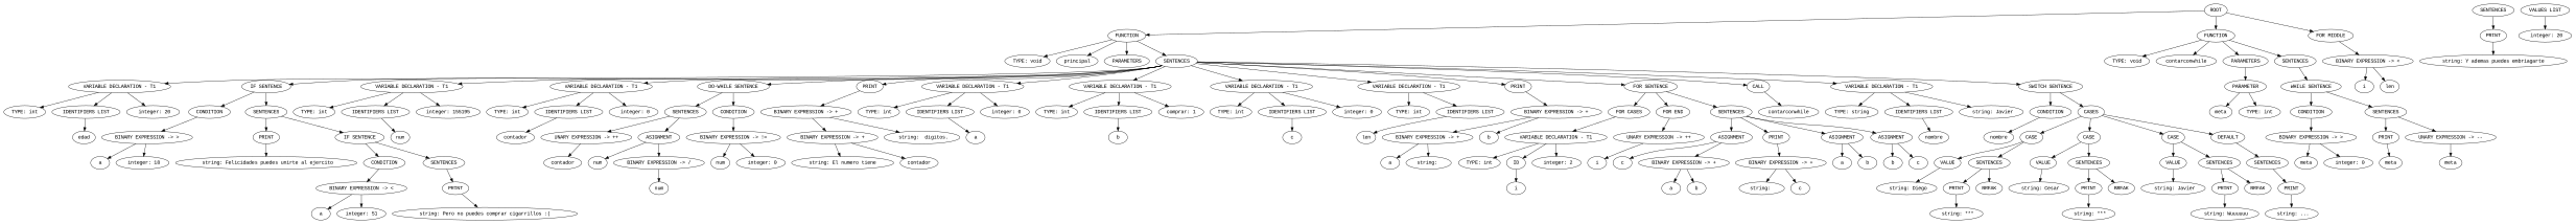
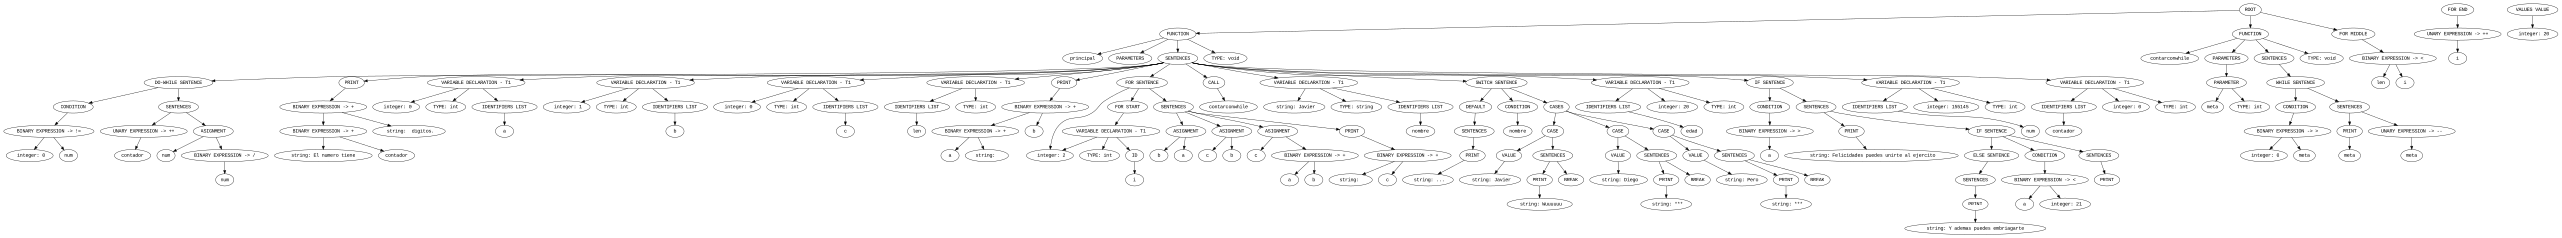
  digraph {
    fontname="Liberation Mono"
    node [fontname="Liberation Mono"]
    edge [fontname="Liberation Mono"]
    n1 [label=ROOT]
    n2 [label=FUNCTION]
    n3 [label=FUNCTION]
    n4 [label="FOR MIDDLE"]
    n5 [label="TYPE: void"]
    n6 [label=principal]
    n7 [label=PARAMETERS]
    n8 [label=SENTENCES]
    n9 [label="TYPE: void"]
    n10 [label=contarconwhile]
    n11 [label=PARAMETERS]
    n12 [label=SENTENCES]
    n13 [label="VARIABLE DECLARATION - T1"]
    n14 [label="IF SENTENCE"]
    n15 [label="VARIABLE DECLARATION - T1"]
    n16 [label="VARIABLE DECLARATION - T1"]
    n17 [label="DO-WHILE SENTENCE"]
    n18 [label=PRINT]
    n19 [label="VARIABLE DECLARATION - T1"]
    n20 [label="VARIABLE DECLARATION - T1"]
    n21 [label="VARIABLE DECLARATION - T1"]
    n22 [label="VARIABLE DECLARATION - T1"]
    n23 [label=PRINT]
    n24 [label="FOR SENTENCE"]
    n25 [label=CALL]
    n26 [label="VARIABLE DECLARATION - T1"]
    n27 [label="SWITCH SENTENCE"]
    n28 [label="TYPE: int"]
    n29 [label="IDENTIFIERS LIST"]
    n30 [label=" integer: 20"]
    n31 [label=CONDITION]
    n32 [label=SENTENCES]
    n33 [label="TYPE: int"]
    n34 [label="IDENTIFIERS LIST"]
-   n35 [label="integer: 155195"]
+   n35 [label=" integer: 155145"]
    n36 [label="TYPE: int"]
    n37 [label="IDENTIFIERS LIST"]
    n38 [label=" integer: 0"]
    n39 [label=SENTENCES]
    n40 [label=CONDITION]
    n41 [label="BINARY EXPRESSION -> +"]
    n42 [label="TYPE: int"]
    n43 [label="IDENTIFIERS LIST"]
    n44 [label=" integer: 0"]
    n45 [label="TYPE: int"]
    n46 [label="IDENTIFIERS LIST"]
-   n47 [label="comprar: 1"]
+   n47 [label=" integer: 1"]
    n48 [label="TYPE: int"]
    n49 [label="IDENTIFIERS LIST"]
    n50 [label=" integer: 0"]
    n51 [label="TYPE: int"]
    n52 [label="IDENTIFIERS LIST"]
    n53 [label="BINARY EXPRESSION -> +"]
-   n54 [label="FOR CASES"]
+   n54 [label="FOR START"]
    n55 [label="FOR END"]
    n56 [label=SENTENCES]
    n57 [label=contarconwhile]
    n58 [label="TYPE: string"]
    n59 [label="IDENTIFIERS LIST"]
    n60 [label=" string: Javier"]
    n61 [label=CONDITION]
    n62 [label=CASES]
    n63 [label=edad]
    n64 [label="BINARY EXPRESSION -> >"]
    n65 [label=PRINT]
    n66 [label="IF SENTENCE"]
    n67 [label=a]
-   n68 [label=" integer: 18"]
    n69 [label=" string: Felicidades puedes unirte al ejercito\n"]
    n70 [label=CONDITION]
    n71 [label=SENTENCES]
+   n72 [label="ELSE SENTENCE"]
    n73 [label="BINARY EXPRESSION -> <"]
    n74 [label=PRINT]
    n75 [label=SENTENCES]
    n76 [label=a]
-   n77 [label="integer: 51"]
-   n78 [label=" string: Pero no puedes comprar cigarrillos :( \n"]
+   n77 [label=" integer: 21"]
    n79 [label=PRINT]
    n80 [label=" string: Y ademas puedes embriagarte \n"]
    n81 [label=num]
    n82 [label=contador]
    n83 [label="UNARY EXPRESSION -> ++"]
    n84 [label=ASIGNMENT]
    n85 [label="BINARY EXPRESSION -> !="]
    n86 [label=contador]
    n87 [label=num]
    n88 [label="BINARY EXPRESSION -> /"]
    n89 [label=num]
    n90 [label=num]
    n91 [label=" integer: 0"]
    n92 [label="BINARY EXPRESSION -> +"]
    n93 [label=" string:  digitos.\n"]
    n94 [label=" string: El numero tiene "]
    n95 [label=contador]
    n96 [label=a]
    n97 [label=b]
    n98 [label=c]
    n99 [label=len]
    n100 [label="BINARY EXPRESSION -> +"]
    n101 [label=b]
    n102 [label=a]
    n103 [label=" string:  "]
    n104 [label="VARIABLE DECLARATION - T1"]
    n105 [label="BINARY EXPRESSION -> <"]
    n106 [label="UNARY EXPRESSION -> ++"]
    n107 [label=ASIGNMENT]
    n108 [label=PRINT]
    n109 [label=ASIGNMENT]
    n110 [label=ASIGNMENT]
    n111 [label="TYPE: int"]
    n112 [label=ID]
    n113 [label=" integer: 2"]
    n114 [label=i]
    n115 [label=i]
    n116 [label=len]
    n117 [label=i]
    n118 [label=c]
    n119 [label="BINARY EXPRESSION -> +"]
    n120 [label="BINARY EXPRESSION -> +"]
    n121 [label=a]
    n122 [label=b]
    n123 [label=b]
    n124 [label=c]
    n125 [label=a]
    n126 [label=b]
    n127 [label=" string:  "]
    n128 [label=c]
-   n129 [label="VALUES LIST"]
+   n129 [label="VALUES VALUE"]
    n130 [label=" integer: 20"]
    n131 [label=nombre]
    n132 [label=nombre]
    n133 [label=CASE]
    n134 [label=CASE]
    n135 [label=CASE]
    n136 [label=DEFAULT]
    n137 [label=VALUE]
    n138 [label=SENTENCES]
    n139 [label=VALUE]
    n140 [label=SENTENCES]
    n141 [label=VALUE]
    n142 [label=SENTENCES]
    n143 [label=SENTENCES]
    n144 [label=" string: Diego"]
    n145 [label=PRINT]
    n146 [label=BREAK]
    n147 [label=" string: ***\n"]
-   n148 [label=" string: Cesar"]
+   n148 [label="string: Pero"]
    n149 [label=PRINT]
    n150 [label=BREAK]
    n151 [label=" string: ***\n"]
    n152 [label=" string: Javier"]
    n153 [label=PRINT]
    n154 [label=BREAK]
    n155 [label=" string: Wuuuuuu\n"]
    n156 [label=PRINT]
    n157 [label=" string: ...\n"]
    n158 [label=PARAMETER]
    n159 [label="WHILE SENTENCE"]
    n160 [label=meta]
    n161 [label="TYPE: int"]
    n162 [label=CONDITION]
    n163 [label=SENTENCES]
    n164 [label="BINARY EXPRESSION -> >"]
    n165 [label=PRINT]
    n166 [label="UNARY EXPRESSION -> --"]
    n167 [label=meta]
    n168 [label=" integer: 0"]
    n169 [label=meta]
    n170 [label=meta]
    n1 -> n2
    n1 -> n3
    n1 -> n4
    n2 -> n5
    n2 -> n6
    n2 -> n7
    n2 -> n8
    n3 -> n9
    n3 -> n10
    n3 -> n11
    n3 -> n12
    n4 -> n105
    n8 -> n13
    n8 -> n14
    n8 -> n15
    n8 -> n16
    n8 -> n17
    n8 -> n18
    n8 -> n19
    n8 -> n20
    n8 -> n21
    n8 -> n22
    n8 -> n23
    n8 -> n24
    n8 -> n25
    n8 -> n26
    n8 -> n27
    n11 -> n158
    n12 -> n159
    n13 -> n28
    n13 -> n29
    n13 -> n30
    n14 -> n31
    n14 -> n32
    n15 -> n33
    n15 -> n34
    n15 -> n35
    n16 -> n36
    n16 -> n37
    n16 -> n38
    n17 -> n39
    n17 -> n40
    n18 -> n41
    n19 -> n42
    n19 -> n43
    n19 -> n44
    n20 -> n45
    n20 -> n46
    n20 -> n47
    n21 -> n48
    n21 -> n49
    n21 -> n50
    n22 -> n51
    n22 -> n52
    n23 -> n53
    n24 -> n54
-   n24 -> n55
+   n24 -> n113
    n24 -> n56
    n25 -> n57
    n26 -> n58
    n26 -> n59
    n26 -> n60
    n27 -> n61
    n27 -> n62
    n29 -> n63
    n31 -> n64
    n32 -> n65
    n32 -> n66
    n34 -> n81
    n37 -> n82
    n39 -> n83
    n39 -> n84
    n40 -> n85
    n41 -> n92
    n41 -> n93
    n43 -> n96
    n46 -> n97
    n49 -> n98
    n52 -> n99
    n53 -> n100
    n53 -> n101
    n54 -> n104
    n55 -> n106
    n56 -> n107
    n56 -> n108
    n56 -> n109
    n56 -> n110
    n59 -> n131
    n61 -> n132
    n62 -> n133
    n62 -> n134
    n62 -> n135
-   n62 -> n136
+   n27 -> n136
    n64 -> n67
-   n64 -> n68
    n65 -> n69
    n66 -> n70
    n66 -> n71
+   n66 -> n72
    n70 -> n73
    n71 -> n74
+   n72 -> n75
    n73 -> n76
    n73 -> n77
-   n74 -> n78
    n75 -> n79
    n79 -> n80
    n83 -> n86
    n84 -> n87
    n84 -> n88
    n85 -> n90
    n85 -> n91
    n88 -> n89
    n92 -> n94
    n92 -> n95
    n100 -> n102
    n100 -> n103
    n104 -> n111
    n104 -> n112
    n104 -> n113
    n105 -> n115
    n105 -> n116
    n106 -> n117
    n107 -> n118
    n107 -> n119
    n108 -> n120
    n109 -> n121
    n109 -> n122
    n110 -> n123
    n110 -> n124
    n112 -> n114
    n119 -> n125
    n119 -> n126
    n120 -> n127
    n120 -> n128
    n129 -> n130
    n133 -> n137
    n133 -> n138
    n134 -> n139
    n134 -> n140
    n135 -> n141
    n135 -> n142
    n136 -> n143
    n137 -> n144
    n138 -> n145
    n138 -> n146
    n139 -> n148
    n140 -> n149
    n140 -> n150
    n141 -> n152
    n142 -> n153
    n142 -> n154
    n143 -> n156
    n145 -> n147
    n149 -> n151
    n153 -> n155
    n156 -> n157
    n158 -> n160
    n158 -> n161
    n159 -> n162
    n159 -> n163
    n162 -> n164
    n163 -> n165
    n163 -> n166
    n164 -> n167
    n164 -> n168
    n165 -> n169
    n166 -> n170
  }
